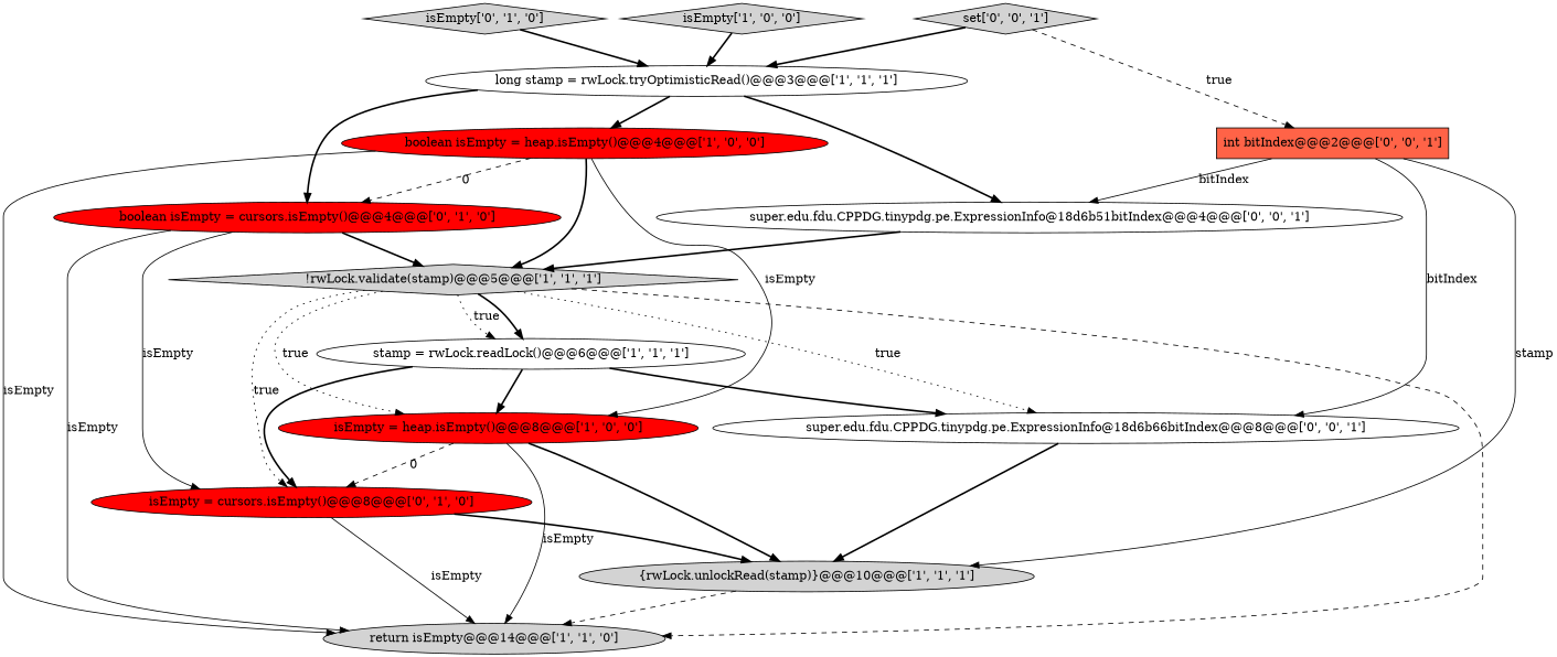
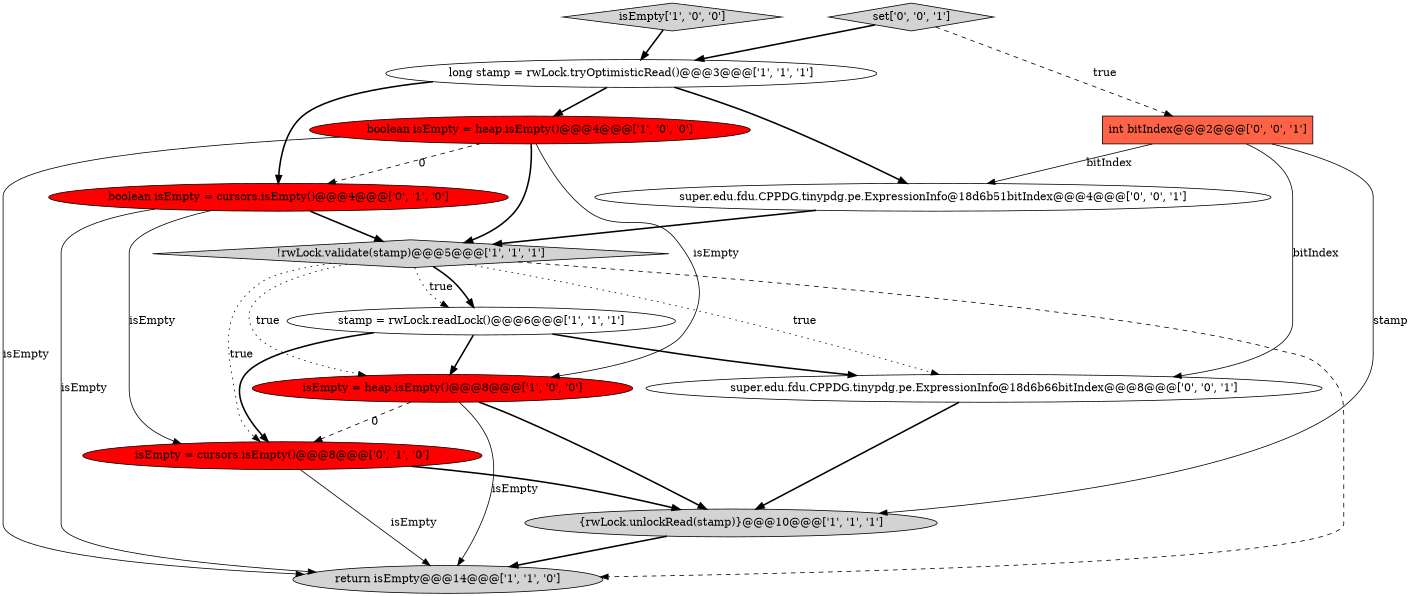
  digraph {
    node [fillcolor=lightgray shape=ellipse style=filled]
    edge [style=bold]
    n1 [label="!rwLock.validate(stamp)@@@5@@@['1', '1', '1']" shape=diamond]
    n2 [fillcolor=red label="isEmpty = cursors.isEmpty()@@@8@@@['0', '1', '0']"]
    n3 [fillcolor=red label="isEmpty = heap.isEmpty()@@@8@@@['1', '0', '0']"]
    n4 [fillcolor=white label="super.edu.fdu.CPPDG.tinypdg.pe.ExpressionInfo@18d6b66bitIndex@@@8@@@['0', '0', '1']"]
    n5 [label="return isEmpty@@@14@@@['1', '1', '0']"]
    n6 [fillcolor=white label="stamp = rwLock.readLock()@@@6@@@['1', '1', '1']"]
    n7 [label="{rwLock.unlockRead(stamp)}@@@10@@@['1', '1', '1']"]
    n8 [fillcolor=tomato label="int bitIndex@@@2@@@['0', '0', '1']" shape=box]
    n9 [fillcolor=white label="super.edu.fdu.CPPDG.tinypdg.pe.ExpressionInfo@18d6b51bitIndex@@@4@@@['0', '0', '1']"]
    n10 [fillcolor=red label="boolean isEmpty = cursors.isEmpty()@@@4@@@['0', '1', '0']"]
    n11 [fillcolor=red label="boolean isEmpty = heap.isEmpty()@@@4@@@['1', '0', '0']"]
    n12 [fillcolor=white label="long stamp = rwLock.tryOptimisticRead()@@@3@@@['1', '1', '1']"]
    n13 [label="isEmpty['1', '0', '0']" shape=diamond]
-   n14 [label="isEmpty['0', '1', '0']" shape=diamond]
    n15 [label="set['0', '0', '1']" shape=diamond]
    n1 -> n2 [label=true style=dotted]
    n1 -> n3 [label=true style=dotted]
    n1 -> n4 [label=true style=dotted]
    n1 -> n5 [style=dashed]
    n1 -> n6 [label=true style=dotted]
    n1 -> n6
    n2 -> n5 [label=isEmpty style=solid]
    n2 -> n7
    n3 -> n2 [label=0 style=dashed]
    n3 -> n5 [label=isEmpty style=solid]
    n3 -> n7
    n4 -> n7
    n6 -> n2
    n6 -> n3
    n6 -> n4
-   n7 -> n5 [style=dashed]
+   n7 -> n5
    n8 -> n4 [label=bitIndex style=solid]
    n8 -> n7 [label=stamp style=solid]
    n8 -> n9 [label=bitIndex style=solid]
    n9 -> n1
    n10 -> n1
    n10 -> n2 [label=isEmpty style=solid]
    n10 -> n5 [label=isEmpty style=solid]
    n11 -> n1
    n11 -> n3 [label=isEmpty style=solid]
    n11 -> n5 [label=isEmpty style=solid]
    n11 -> n10 [label=0 style=dashed]
    n12 -> n9
    n12 -> n10
    n12 -> n11
    n13 -> n12
-   n14 -> n12
    n15 -> n8 [label=true style=dashed]
    n15 -> n12
  }
